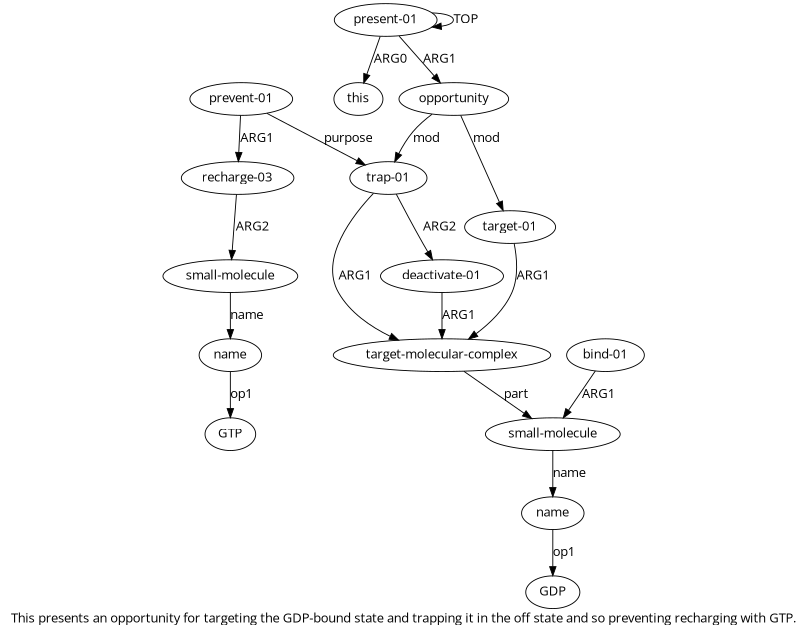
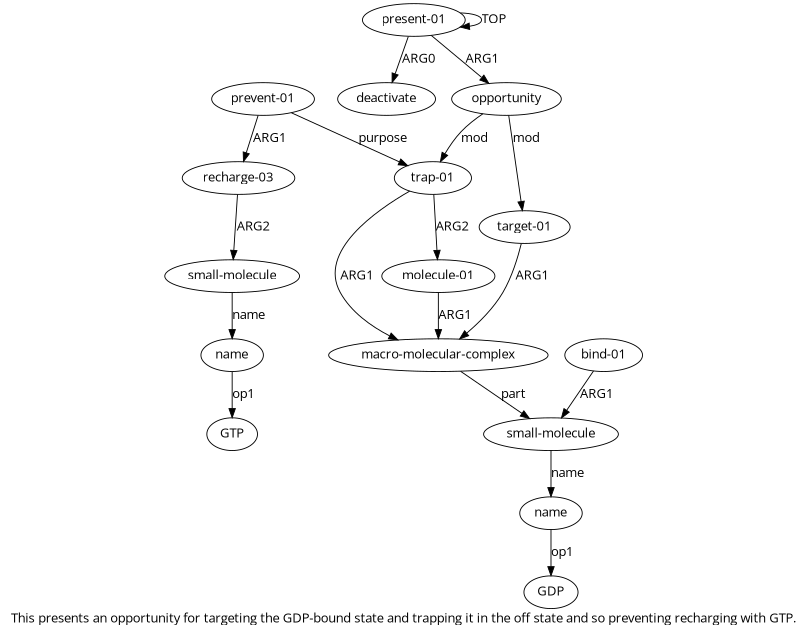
  digraph {
    fontname="Open Sans"
    label="This presents an opportunity for targeting the GDP-bound state and trapping it in the off state and so preventing recharging with GTP."
    node [color=black fontname="Open Sans" gold_ind=-1 gold_label="small-molecule" test_ind=-1 test_label="small-molecule"]
    edge [color=black fontname="Open Sans" gold_label=ARG1 test_label=ARG1]
    n1 [gold_ind=11 gold_label="recharge-01" label="recharge-03" test_ind=11 test_label="recharge-01"]
    n2 [gold_ind=12 label="small-molecule" test_ind=12]
    n3 [gold_ind=13 gold_label=name label=name test_ind=13 test_label=name]
    n4 [gold_label=GTP label=GTP test_label=GTP]
    n5 [gold_ind=10 gold_label="prevent-01" label="prevent-01" test_ind=10 test_label="prevent-01"]
    n6 [gold_ind=8 gold_label="trap-01" label="trap-01" test_ind=8 test_label="trap-01"]
    n7 [gold_label=GDP label=GDP test_label=GDP]
-   n8 [gold_ind=1 gold_label=this label=this test_ind=1 test_label=this]
+   n8 [gold_ind=1 gold_label=this label=deactivate test_ind=1 test_label=this]
    n9 [gold_ind=0 gold_label="present-01" label="present-01" test_ind=0 test_label="present-01"]
    n10 [gold_ind=2 gold_label=opportunity label=opportunity test_ind=2 test_label=opportunity]
    n11 [gold_ind=3 gold_label="target-01" label="target-01" test_ind=3 test_label="target-01"]
-   n12 [gold_ind=4 gold_label="macro-molecular-complex" label="target-molecular-complex" test_ind=4 test_label="macro-molecular-complex"]
-   n13 [gold_ind=9 gold_label="deactivate-01" label="deactivate-01" test_ind=9 test_label="deactivate-01"]
+   n12 [gold_ind=4 gold_label="macro-molecular-complex" label="macro-molecular-complex" test_ind=4 test_label="macro-molecular-complex"]
+   n13 [gold_ind=9 gold_label="deactivate-01" label="molecule-01" test_ind=9 test_label="deactivate-01"]
    n14 [gold_ind=5 label="small-molecule" test_ind=5]
    n15 [gold_ind=6 gold_label=name label=name test_ind=6 test_label=name]
    n16 [gold_ind=7 gold_label="bind-01" label="bind-01" test_ind=7 test_label="bind-01"]
    n1 -> n2 [gold_label=ARG2 label=ARG2 test_label=ARG2]
    n2 -> n3 [gold_label=name label=name test_label=name]
    n3 -> n4 [gold_label=op1 label=op1 test_label=op1]
    n5 -> n1 [label=ARG1]
    n5 -> n6 [gold_label=purpose label=purpose test_label=purpose]
    n6 -> n12 [label=ARG1]
    n6 -> n13 [gold_label=ARG2 label=ARG2 test_label=ARG2]
    n9 -> n8 [gold_label=ARG0 label=ARG0 test_label=ARG0]
    n9 -> n9 [gold_label=TOP label=TOP test_label=TOP]
    n9 -> n10 [label=ARG1]
    n10 -> n6 [gold_label=mod label=mod test_label=mod]
    n10 -> n11 [gold_label=mod label=mod test_label=mod]
    n11 -> n12 [label=ARG1]
    n12 -> n14 [gold_label=part label=part test_label=part]
    n13 -> n12 [label=ARG1]
    n14 -> n15 [gold_label=name label=name test_label=name]
    n15 -> n7 [gold_label=op1 label=op1 test_label=op1]
    n16 -> n14 [label=ARG1]
  }
